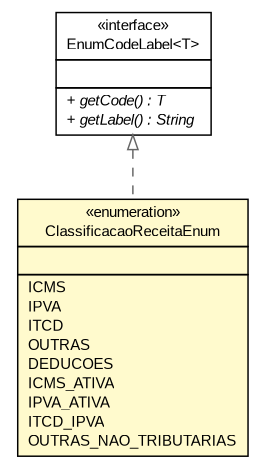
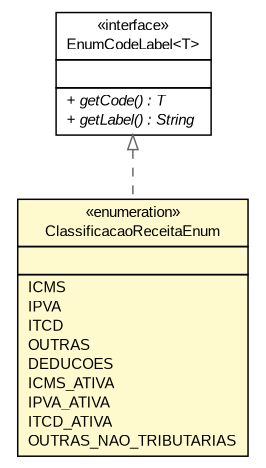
  digraph {
    nodesep=0.25
    ranksep=0.5
    node [fontcolor=black fontname=arial fontsize=10.0 shape=plaintext]
-   n1 [label=<<table title="br.gov.to.sefaz.arr.parametros.persistence.enums.ClassificacaoReceitaEnum" border="0" cellborder="1" cellspacing="0" cellpadding="2" port="p" bgcolor="lemonChiffon" href="./ClassificacaoReceitaEnum.html"> 		<tr><td><table border="0" cellspacing="0" cellpadding="1"> <tr><td align="center" balign="center"> &#171;enumeration&#187; </td></tr> <tr><td align="center" balign="center"> ClassificacaoReceitaEnum </td></tr> 		</table></td></tr> 		<tr><td><table border="0" cellspacing="0" cellpadding="1"> <tr><td align="left" balign="left">  </td></tr> 		</table></td></tr> 		<tr><td><table border="0" cellspacing="0" cellpadding="1"> <tr><td align="left" balign="left"> ICMS </td></tr> <tr><td align="left" balign="left"> IPVA </td></tr> <tr><td align="left" balign="left"> ITCD </td></tr> <tr><td align="left" balign="left"> OUTRAS </td></tr> <tr><td align="left" balign="left"> DEDUCOES </td></tr> <tr><td align="left" balign="left"> ICMS_ATIVA </td></tr> <tr><td align="left" balign="left"> IPVA_ATIVA </td></tr> <tr><td align="left" balign="left"> ITCD_IPVA </td></tr> <tr><td align="left" balign="left"> OUTRAS_NAO_TRIBUTARIAS </td></tr> 		</table></td></tr> 		</table>>]
+   n1 [label=<<table title="br.gov.to.sefaz.arr.parametros.persistence.enums.ClassificacaoReceitaEnum" border="0" cellborder="1" cellspacing="0" cellpadding="2" port="p" bgcolor="lemonChiffon" href="./ClassificacaoReceitaEnum.html"> 		<tr><td><table border="0" cellspacing="0" cellpadding="1"> <tr><td align="center" balign="center"> &#171;enumeration&#187; </td></tr> <tr><td align="center" balign="center"> ClassificacaoReceitaEnum </td></tr> 		</table></td></tr> 		<tr><td><table border="0" cellspacing="0" cellpadding="1"> <tr><td align="left" balign="left">  </td></tr> 		</table></td></tr> 		<tr><td><table border="0" cellspacing="0" cellpadding="1"> <tr><td align="left" balign="left"> ICMS </td></tr> <tr><td align="left" balign="left"> IPVA </td></tr> <tr><td align="left" balign="left"> ITCD </td></tr> <tr><td align="left" balign="left"> OUTRAS </td></tr> <tr><td align="left" balign="left"> DEDUCOES </td></tr> <tr><td align="left" balign="left"> ICMS_ATIVA </td></tr> <tr><td align="left" balign="left"> IPVA_ATIVA </td></tr> <tr><td align="left" balign="left"> ITCD_ATIVA </td></tr> <tr><td align="left" balign="left"> OUTRAS_NAO_TRIBUTARIAS </td></tr> 		</table></td></tr> 		</table>>]
    n2 [label=<<table title="br.gov.to.sefaz.persistence.enums.EnumCodeLabel" border="0" cellborder="1" cellspacing="0" cellpadding="2" port="p" href="http://java.sun.com/j2se/1.4.2/docs/api/br/gov/to/sefaz/persistence/enums/EnumCodeLabel.html"> 		<tr><td><table border="0" cellspacing="0" cellpadding="1"> <tr><td align="center" balign="center"> &#171;interface&#187; </td></tr> <tr><td align="center" balign="center"> EnumCodeLabel&lt;T&gt; </td></tr> 		</table></td></tr> 		<tr><td><table border="0" cellspacing="0" cellpadding="1"> <tr><td align="left" balign="left">  </td></tr> 		</table></td></tr> 		<tr><td><table border="0" cellspacing="0" cellpadding="1"> <tr><td align="left" balign="left"><font face="arial italic" point-size="10.0"> + getCode() : T </font></td></tr> <tr><td align="left" balign="left"><font face="arial italic" point-size="10.0"> + getLabel() : String </font></td></tr> 		</table></td></tr> 		</table>>]
    n2 -> n1 [arrowtail=empty dir=back fontname=arial fontsize=10 headport=p labelfontname=arial labelfontsize=10 style=dashed tailport=p color=gray40]
  }
